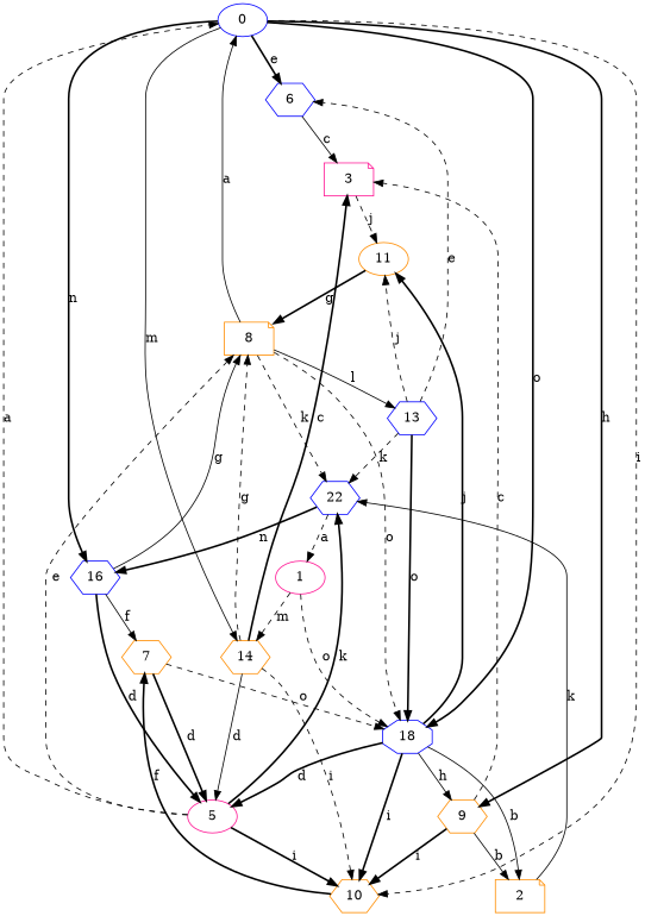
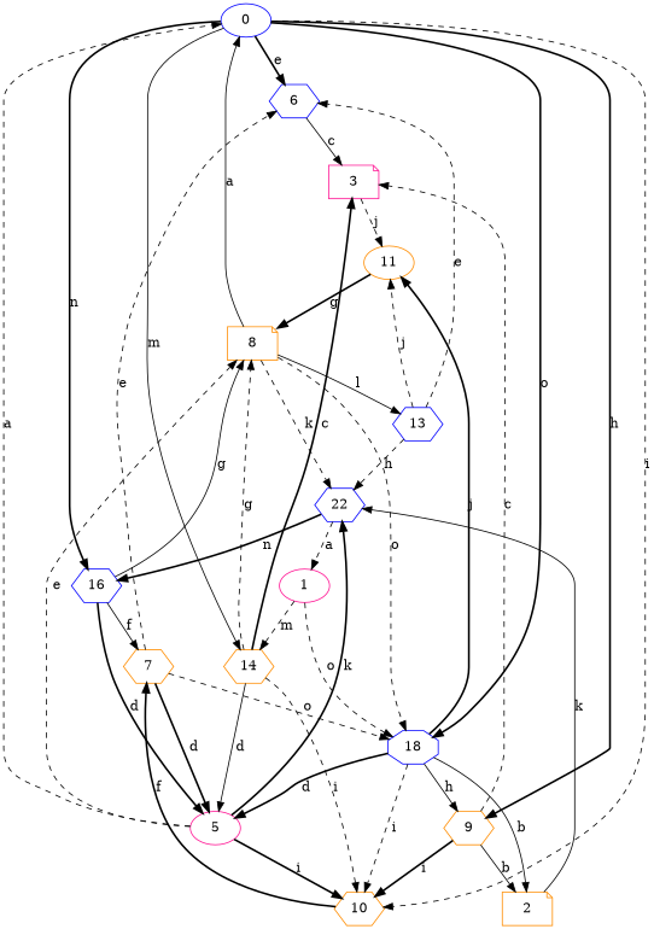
  strict digraph {
    node [color=darkorange shape=hexagon]
    edge [style=bold]
    0 [color=blue shape=ellipse]
    6 [color=blue]
    9
    10
    14
    16 [color=blue]
    18 [color=blue shape=octagon]
    3 [color=deeppink shape=note]
    2 [shape=note]
    7
    5 [color=deeppink shape=ellipse]
    8 [shape=note]
    11 [shape=ellipse]
    1 [color=deeppink shape=ellipse]
    n15 [color=blue label=22]
    13 [color=blue]
    0 -> 6 [label=e]
    0 -> 9 [label=h]
    0 -> 10 [label=i style=dashed]
    0 -> 14 [label=m style=solid]
    0 -> 16 [label=n]
    0 -> 18 [label=o]
    6 -> 3 [label=c style=solid]
    9 -> 10 [label=i]
    9 -> 3 [label=c style=dashed]
    9 -> 2 [label=b style=solid]
    10 -> 7 [label=f]
    14 -> 10 [label=i style=dashed]
    14 -> 3 [label=c]
    14 -> 5 [label=d style=solid]
    14 -> 8 [label=g style=dashed]
    16 -> 7 [label=f style=solid]
    16 -> 5 [label=d]
    16 -> 8 [label=g style=solid]
    18 -> 9 [label=h style=solid]
-   18 -> 10 [label=i]
+   18 -> 10 [label=i style=dashed]
    18 -> 2 [label=b style=solid]
    18 -> 5 [label=d]
    18 -> 11 [label=j]
    3 -> 11 [label=j style=dashed]
    2 -> n15 [label=k style=solid]
+   7 -> 6 [label=e style=dashed]
    7 -> 18 [label=o style=dashed]
    7 -> 5 [label=d]
    5 -> 0 [label=a style=dashed]
    5 -> 10 [label=i]
    5 -> 8 [label=e style=dashed]
    5 -> n15 [label=k]
    8 -> 0 [label=a style=solid]
    8 -> 18 [label=o style=dashed]
    8 -> n15 [label=k style=dashed]
    8 -> 13 [label=l style=solid]
    11 -> 8 [label=g]
    1 -> 14 [label=m style=dashed]
    1 -> 18 [label=o style=dashed]
    n15 -> 16 [label=n]
    n15 -> 1 [label=a style=dashed]
    13 -> 6 [label=e style=dashed]
-   13 -> 18 [label=o]
    13 -> 11 [label=j style=dashed]
-   13 -> n15 [label=k style=dashed]
+   13 -> n15 [label=h style=dashed]
  }
